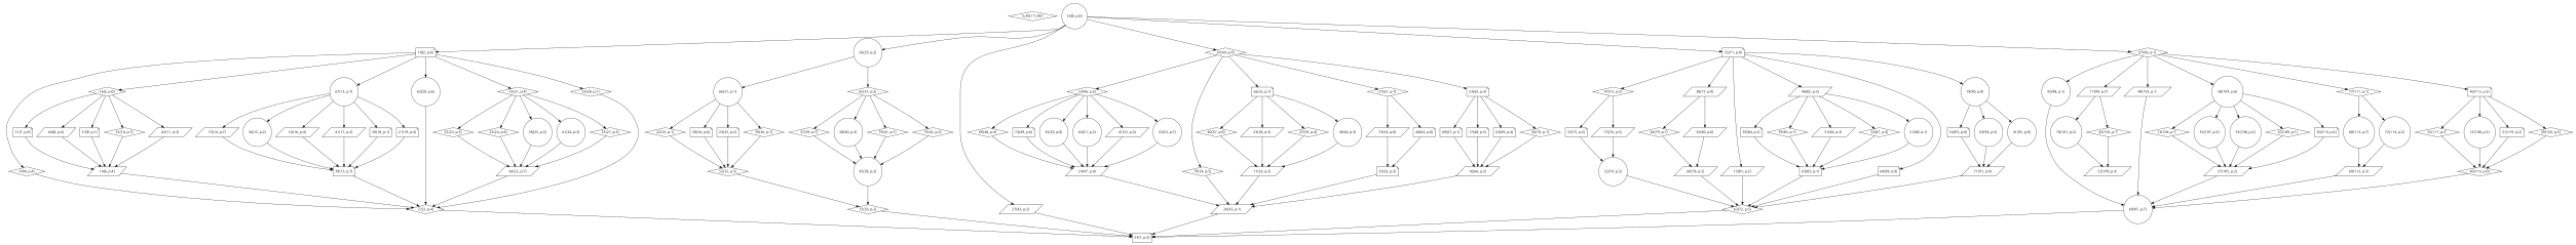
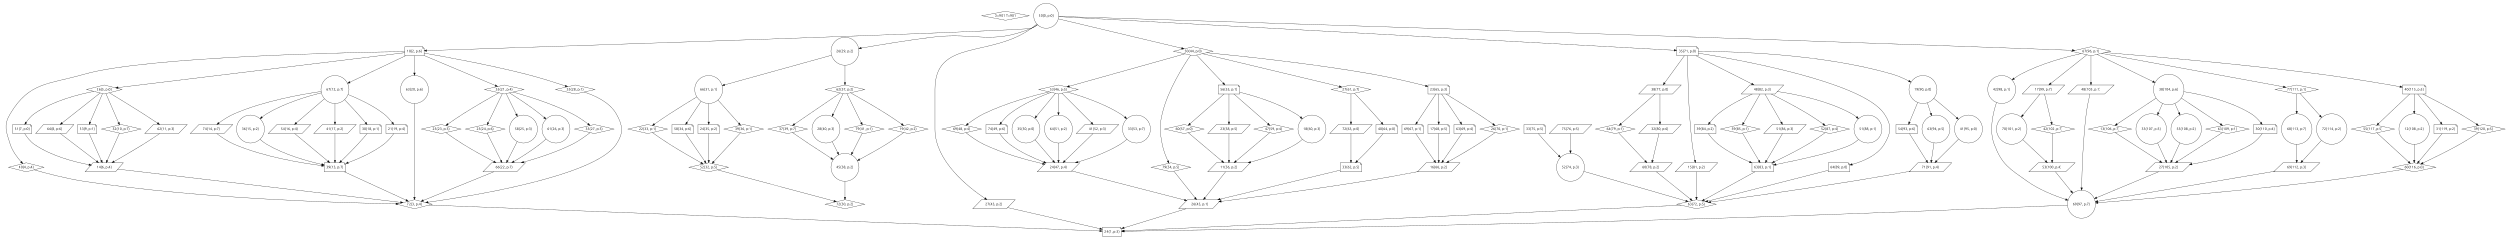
  digraph {
    fontname=Ubuntu
    node [fontname=Ubuntu shape=diamond]
    edge [fontname=Ubuntu]
    n1 [label="D=901 T=901"]
    n2 [label="30(0, p:0)" shape=circle]
    n3 [label="18(2, p:6)" shape=note]
    n4 [label="26(29, p:2)" shape=circle]
    n5 [label="27(43, p:2)" shape=parallelogram]
    n6 [label="50(44, p:0)"]
    n7 [label="35(71, p:0)" shape=note]
    n8 [label="67(96, p:1)"]
    n9 [label="40(4, p:4)"]
    n10 [label="26(5, p:0)"]
    n11 [label="67(12, p:7)" shape=circle]
    n12 [label="63(20, p:6)" shape=circle]
    n13 [label="35(21, p:4)"]
    n14 [label="33(28, p:1)"]
    n15 [label="66(31, p:1)" shape=circle]
    n16 [label="62(37, p:2)"]
    n17 [label="24(1, p:3)" shape=note]
    n18 [label="53(46, p:5)"]
    n19 [label="79(54, p:5)"]
    n20 [label="56(55, p:1)" shape=note]
    n21 [label="27(61, p:7)"]
    n22 [label="23(65, p:3)" shape=note]
-   n23 [label="47(73, p:3)"]
    n24 [label="38(77, p:0)" shape=parallelogram]
    n25 [label="15(81, p:2)" shape=parallelogram]
    n26 [label="48(82, p:3)" shape=parallelogram]
    n27 [label="64(89, p:0)" shape=note]
    n28 [label="19(90, p:0)" shape=circle]
    n29 [label="42(98, p:1)" shape=circle]
    n30 [label="17(99, p:7)" shape=parallelogram]
    n31 [label="48(103, p:1)" shape=parallelogram]
    n32 [label="38(104, p:6)" shape=circle]
    n33 [label="77(111, p:1)"]
    n34 [label="40(115, p:5)" shape=note]
    n35 [label="72(3, p:4)"]
    n36 [label="31(7, p:0)" shape=note]
    n37 [label="66(8, p:6)" shape=parallelogram]
    n38 [label="33(9, p:1)" shape=note]
    n39 [label="32(10, p:7)"]
    n40 [label="62(11, p:3)" shape=parallelogram]
    n41 [label="74(14, p:7)" shape=parallelogram]
    n42 [label="36(15, p:2)" shape=circle]
    n43 [label="54(16, p:4)" shape=parallelogram]
    n44 [label="41(17, p:2)" shape=parallelogram]
    n45 [label="30(18, p:1)" shape=note]
    n46 [label="21(19, p:4)" shape=note]
    n47 [label="25(23, p:3)"]
    n48 [label="25(24, p:6)"]
    n49 [label="58(25, p:3)" shape=circle]
    n50 [label="61(26, p:3)" shape=circle]
    n51 [label="35(27, p:3)"]
    n52 [label="14(6, p:4)" shape=parallelogram]
    n53 [label="39(13, p:7)" shape=note]
    n54 [label="66(22, p:7)" shape=parallelogram]
    n55 [label="22(33, p:1)"]
    n56 [label="58(34, p:6)" shape=note]
    n57 [label="24(35, p:2)" shape=note]
    n58 [label="39(36, p:1)"]
    n59 [label="37(39, p:7)"]
    n60 [label="28(40, p:3)" shape=circle]
    n61 [label="79(41, p:1)"]
    n62 [label="19(42, p:2)"]
    n63 [label="72(30, p:2)"]
    n64 [label="52(32, p:5)"]
    n65 [label="45(38, p:2)" shape=circle]
    n66 [label="69(48, p:4)"]
    n67 [label="74(49, p:6)" shape=note]
    n68 [label="35(50, p:0)" shape=circle]
    n69 [label="64(51, p:2)" shape=circle]
    n70 [label="41(52, p:3)" shape=parallelogram]
    n71 [label="33(53, p:7)" shape=circle]
    n72 [label="26(45, p:1)" shape=parallelogram]
    n73 [label="60(57, p:0)"]
    n74 [label="23(58, p:5)" shape=parallelogram]
    n75 [label="47(59, p:4)"]
    n76 [label="18(60, p:3)" shape=circle]
    n77 [label="72(63, p:0)" shape=parallelogram]
    n78 [label="40(64, p:0)" shape=note]
    n79 [label="69(67, p:1)" shape=note]
    n80 [label="17(68, p:5)" shape=note]
    n81 [label="63(69, p:4)" shape=note]
    n82 [label="26(70, p:1)"]
    n83 [label="24(47, p:4)" shape=parallelogram]
    n84 [label="11(56, p:2)" shape=parallelogram]
    n85 [label="33(62, p:5)" shape=note]
    n86 [label="16(66, p:2)" shape=parallelogram]
    n87 [label="33(75, p:5)" shape=note]
    n88 [label="75(76, p:5)" shape=parallelogram]
    n89 [label="64(79, p:1)"]
    n90 [label="32(80, p:6)" shape=parallelogram]
    n91 [label="63(72, p:5)"]
    n92 [label="39(84, p:2)" shape=note]
    n93 [label="59(85, p:1)"]
    n94 [label="51(86, p:3)" shape=parallelogram]
    n95 [label="52(87, p:4)"]
    n96 [label="51(88, p:1)" shape=circle]
    n97 [label="54(93, p:6)" shape=note]
    n98 [label="63(94, p:5)" shape=circle]
    n99 [label="41(95, p:0)" shape=circle]
    n100 [label="52(74, p:3)" shape=circle]
    n101 [label="60(78, p:2)" shape=parallelogram]
    n102 [label="63(83, p:1)" shape=note]
    n103 [label="71(91, p:4)" shape=parallelogram]
    n104 [label="69(97, p:7)" shape=circle]
    n105 [label="70(101, p:2)" shape=circle]
    n106 [label="42(102, p:7)"]
    n107 [label="13(106, p:7)"]
    n108 [label="33(107, p:3)" shape=circle]
    n109 [label="55(108, p:2)" shape=circle]
    n110 [label="63(109, p:1)"]
    n111 [label="30(110, p:4)" shape=note]
    n112 [label="68(113, p:7)" shape=circle]
    n113 [label="72(114, p:2)" shape=circle]
    n114 [label="55(117, p:5)"]
    n115 [label="12(108, p:2)" shape=circle]
    n116 [label="31(119, p:2)" shape=note]
    n117 [label="39(120, p:5)"]
    n118 [label="53(100, p:4)" shape=parallelogram]
    n119 [label="27(105, p:2)" shape=parallelogram]
    n120 [label="69(112, p:3)" shape=parallelogram]
    n121 [label="60(116, p:0)"]
    n2 -> n3
    n2 -> n4
    n2 -> n5
    n2 -> n6
    n2 -> n7
    n2 -> n8
    n3 -> n9
    n3 -> n10
    n3 -> n11
    n3 -> n12
    n3 -> n13
    n3 -> n14
    n4 -> n15
    n4 -> n16
    n5 -> n17
    n6 -> n18
    n6 -> n19
    n6 -> n20
    n6 -> n21
    n6 -> n22
-   n7 -> n23
    n7 -> n24
    n7 -> n25
    n7 -> n26
    n7 -> n27
    n7 -> n28
    n8 -> n29
    n8 -> n30
    n8 -> n31
    n8 -> n32
    n8 -> n33
    n8 -> n34
    n9 -> n35
    n10 -> n36
    n10 -> n37
    n10 -> n38
    n10 -> n39
    n10 -> n40
    n11 -> n41
    n11 -> n42
    n11 -> n43
    n11 -> n44
    n11 -> n45
    n11 -> n46
    n12 -> n35
    n13 -> n47
    n13 -> n48
    n13 -> n49
    n13 -> n50
    n13 -> n51
    n14 -> n35
    n15 -> n55
    n15 -> n56
    n15 -> n57
    n15 -> n58
    n16 -> n59
    n16 -> n60
    n16 -> n61
    n16 -> n62
    n18 -> n66
    n18 -> n67
    n18 -> n68
    n18 -> n69
    n18 -> n70
    n18 -> n71
    n19 -> n72
    n20 -> n73
    n20 -> n74
    n20 -> n75
    n20 -> n76
    n21 -> n77
    n21 -> n78
    n22 -> n79
    n22 -> n80
    n22 -> n81
    n22 -> n82
-   n23 -> n87
-   n23 -> n88
    n24 -> n89
    n24 -> n90
    n25 -> n91
    n26 -> n92
    n26 -> n93
    n26 -> n94
    n26 -> n95
    n26 -> n96
    n27 -> n91
    n28 -> n97
    n28 -> n98
    n28 -> n99
    n29 -> n104
    n30 -> n105
    n30 -> n106
    n31 -> n104
    n32 -> n107
    n32 -> n108
    n32 -> n109
    n32 -> n110
    n32 -> n111
    n33 -> n112
    n33 -> n113
    n34 -> n114
    n34 -> n115
    n34 -> n116
    n34 -> n117
    n35 -> n17
    n36 -> n52
    n37 -> n52
    n38 -> n52
    n39 -> n52
    n40 -> n52
    n41 -> n53
    n42 -> n53
    n43 -> n53
    n44 -> n53
    n45 -> n53
    n46 -> n53
    n47 -> n54
    n48 -> n54
    n49 -> n54
    n50 -> n54
    n51 -> n54
    n52 -> n35
    n53 -> n35
    n54 -> n35
    n55 -> n64
    n56 -> n64
    n57 -> n64
    n58 -> n64
    n59 -> n65
    n60 -> n65
    n61 -> n65
    n62 -> n65
-   n63 -> n17
    n64 -> n63
    n65 -> n63
    n66 -> n83
    n67 -> n83
    n68 -> n83
    n69 -> n83
    n70 -> n83
    n71 -> n83
    n72 -> n17
    n73 -> n84
    n74 -> n84
    n75 -> n84
    n76 -> n84
    n77 -> n85
    n78 -> n85
    n79 -> n86
    n80 -> n86
    n81 -> n86
    n82 -> n86
    n83 -> n72
    n84 -> n72
    n85 -> n72
    n86 -> n72
    n87 -> n100
    n88 -> n100
    n89 -> n101
    n90 -> n101
    n91 -> n17
    n92 -> n102
    n93 -> n102
    n94 -> n102
    n95 -> n102
    n96 -> n102
    n97 -> n103
    n98 -> n103
    n99 -> n103
    n100 -> n91
    n101 -> n91
    n102 -> n91
    n103 -> n91
    n104 -> n17
    n105 -> n118
    n106 -> n118
    n107 -> n119
    n108 -> n119
    n109 -> n119
    n110 -> n119
    n111 -> n119
    n112 -> n120
    n113 -> n120
    n114 -> n121
    n115 -> n121
    n116 -> n121
    n117 -> n121
+   n118 -> n104
    n119 -> n104
    n120 -> n104
    n121 -> n104
  }
